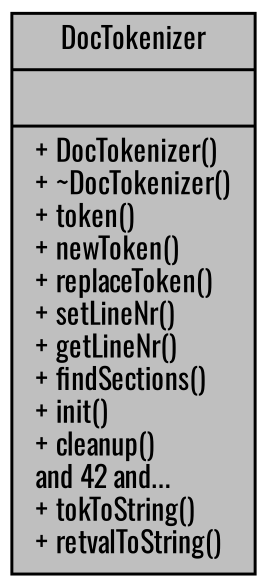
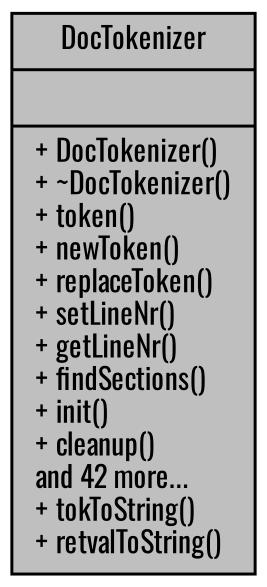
  digraph {
    fontname=Oswald
-   n1 [color=black fillcolor=grey75 fontcolor=black fontname=Oswald fontsize=10 height=0.2 label="{DocTokenizer\n||+ DocTokenizer()\l+ ~DocTokenizer()\l+ token()\l+ newToken()\l+ replaceToken()\l+ setLineNr()\l+ getLineNr()\l+ findSections()\l+ init()\l+ cleanup()\land 42 and...\l+ tokToString()\l+ retvalToString()\l}" shape=record style=filled width=0.4]
+   n1 [color=black fillcolor=grey75 fontcolor=black fontname=Oswald fontsize=10 height=0.2 label="{DocTokenizer\n||+ DocTokenizer()\l+ ~DocTokenizer()\l+ token()\l+ newToken()\l+ replaceToken()\l+ setLineNr()\l+ getLineNr()\l+ findSections()\l+ init()\l+ cleanup()\land 42 more...\l+ tokToString()\l+ retvalToString()\l}" shape=record style=filled width=0.4]
  }
